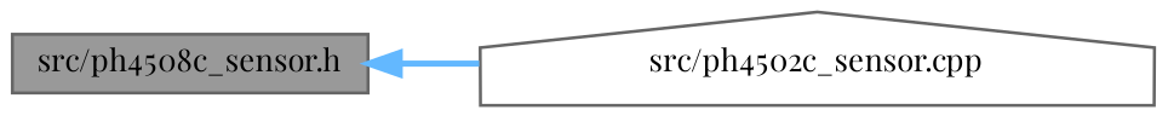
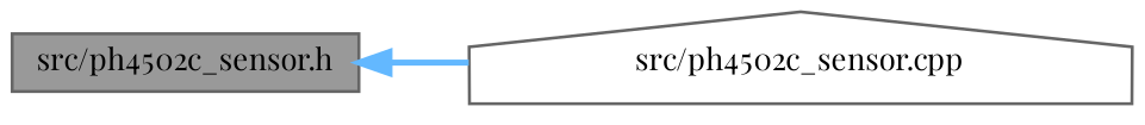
  digraph {
    rankdir=LR
    fontname="Playfair Display"
    node [fontname="Playfair Display" fontsize=10 style=filled]
-   n1 [color=gray40 fillcolor=grey60 fontcolor=black height=0.2 label="src/ph4508c_sensor.h" shape=box width=0.4]
+   n1 [color=gray40 fillcolor=grey60 fontcolor=black height=0.2 label="src/ph4502c_sensor.h" shape=box width=0.4]
    n2 [color=grey40 fillcolor=white height=0.2 label="src/ph4502c_sensor.cpp" shape=house width=0.4]
    n1 -> n2 [color=steelblue1 dir=back fontname="Playfair Display" fontsize=10 labelfontname=Helvetica labelfontsize=10 style=bold]
  }
